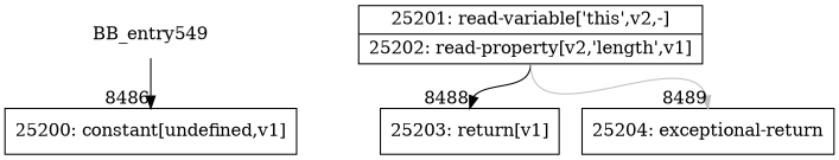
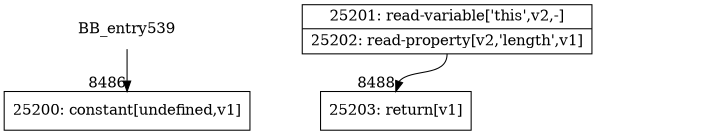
  digraph {
    rankdir=TD
    node [shape=record]
    edge [headport=n tailport=s]
-   BB_entry549 [shape=none]
+   BB_entry549 [shape=none label=BB_entry539]
    n2 [label="{25200: constant[undefined,v1]}"]
    n3 [label="{25201: read-variable['this',v2,-]|25202: read-property[v2,'length',v1]}"]
    n4 [label="{25203: return[v1]}"]
-   n5 [label="{25204: exceptional-return}"]
    BB_entry549 -> n2 [headlabel="    8486"]
    n3 -> n4 [headlabel="      8488"]
-   n3 -> n5 [color=gray headlabel="      8489"]
  }
